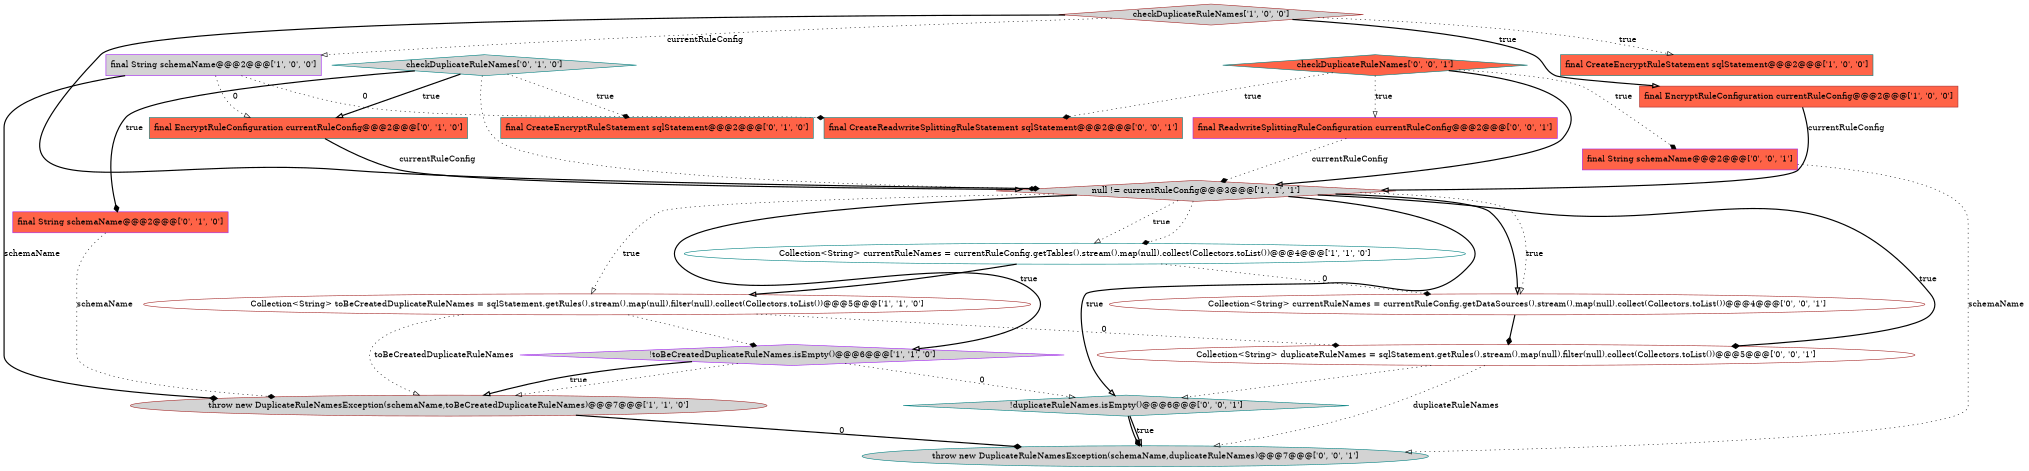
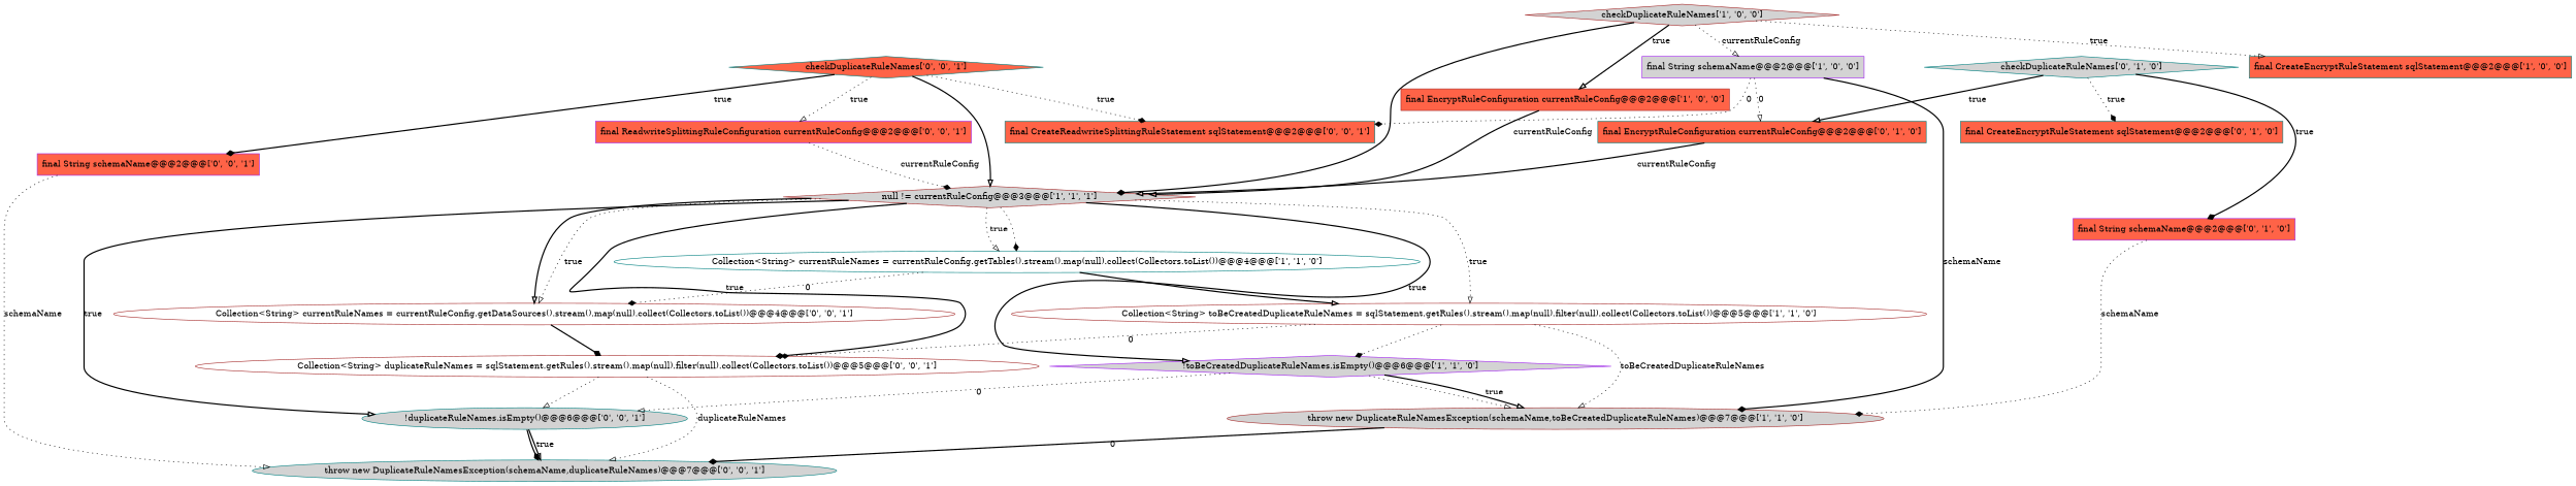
  digraph {
    node [color=teal fillcolor=tomato shape=box style=filled]
    edge [arrowhead=onormal style=dotted]
    n1 [fillcolor=lightgray label="throw new DuplicateRuleNamesException(schemaName,duplicateRuleNames)@@@7@@@['0', '0', '1']" shape=ellipse]
    n2 [label="final CreateEncryptRuleStatement sqlStatement@@@2@@@['1', '0', '0']"]
-   n3 [fillcolor=lightgray label="!duplicateRuleNames.isEmpty()@@@6@@@['0', '0', '1']" shape=diamond]
+   n3 [fillcolor=lightgray label="!duplicateRuleNames.isEmpty()@@@6@@@['0', '0', '1']" shape=ellipse]
    n4 [color=purple label="final ReadwriteSplittingRuleConfiguration currentRuleConfig@@@2@@@['0', '0', '1']"]
    n5 [color=brown fillcolor=lightgray label="null != currentRuleConfig@@@3@@@['1', '1', '1']" shape=diamond]
    n6 [color=brown fillcolor=white label="Collection<String> toBeCreatedDuplicateRuleNames = sqlStatement.getRules().stream().map(null).filter(null).collect(Collectors.toList())@@@5@@@['1', '1', '0']" shape=ellipse]
    n7 [color=purple fillcolor=lightgray label="!toBeCreatedDuplicateRuleNames.isEmpty()@@@6@@@['1', '1', '0']" shape=diamond]
    n8 [color=brown fillcolor=white label="Collection<String> duplicateRuleNames = sqlStatement.getRules().stream().map(null).filter(null).collect(Collectors.toList())@@@5@@@['0', '0', '1']" shape=ellipse]
    n9 [fillcolor=white label="Collection<String> currentRuleNames = currentRuleConfig.getTables().stream().map(null).collect(Collectors.toList())@@@4@@@['1', '1', '0']" shape=ellipse]
    n10 [color=brown fillcolor=white label="Collection<String> currentRuleNames = currentRuleConfig.getDataSources().stream().map(null).collect(Collectors.toList())@@@4@@@['0', '0', '1']" shape=ellipse]
    n11 [color=brown fillcolor=lightgray label="throw new DuplicateRuleNamesException(schemaName,toBeCreatedDuplicateRuleNames)@@@7@@@['1', '1', '0']" shape=ellipse]
    n12 [color=purple label="final String schemaName@@@2@@@['0', '0', '1']"]
    n13 [color=brown fillcolor=lightgray label="checkDuplicateRuleNames['1', '0', '0']" shape=diamond]
    n14 [color=purple fillcolor=lightgray label="final String schemaName@@@2@@@['1', '0', '0']"]
    n15 [color=brown label="final EncryptRuleConfiguration currentRuleConfig@@@2@@@['1', '0', '0']"]
    n16 [label="final CreateReadwriteSplittingRuleStatement sqlStatement@@@2@@@['0', '0', '1']"]
    n17 [label="final EncryptRuleConfiguration currentRuleConfig@@@2@@@['0', '1', '0']"]
    n18 [label="checkDuplicateRuleNames['0', '0', '1']" shape=diamond]
    n19 [fillcolor=lightgray label="checkDuplicateRuleNames['0', '1', '0']" shape=diamond]
    n20 [color=purple label="final String schemaName@@@2@@@['0', '1', '0']"]
    n21 [label="final CreateEncryptRuleStatement sqlStatement@@@2@@@['0', '1', '0']"]
    n3 -> n1 [label=true style=bold]
    n3 -> n1 [arrowhead=diamond style=bold]
    n4 -> n5 [arrowhead=diamond label=currentRuleConfig]
    n5 -> n3 [label=true style=bold]
    n5 -> n6 [label=true]
    n5 -> n7 [label=true style=bold]
    n5 -> n8 [arrowhead=diamond label=true style=bold]
    n5 -> n9 [label=true]
    n5 -> n9 [arrowhead=diamond]
    n5 -> n10 [label=true]
    n5 -> n10 [style=bold]
    n6 -> n7 [arrowhead=diamond]
    n6 -> n8 [arrowhead=diamond label=0]
    n6 -> n11 [label=toBeCreatedDuplicateRuleNames]
    n7 -> n3 [label=0]
    n7 -> n11
    n7 -> n11 [label=true style=bold]
    n8 -> n1 [label=duplicateRuleNames]
    n8 -> n3
    n9 -> n6 [style=bold]
    n9 -> n10 [arrowhead=diamond label=0]
    n10 -> n8 [arrowhead=diamond style=bold]
    n11 -> n1 [arrowhead=diamond label=0 style=bold]
    n12 -> n1 [label=schemaName]
    n13 -> n2 [label=true]
    n13 -> n5 [arrowhead=diamond style=bold]
    n13 -> n14 [label=currentRuleConfig]
    n13 -> n15 [label=true style=bold]
    n14 -> n11 [arrowhead=diamond label=schemaName style=bold]
    n14 -> n16 [arrowhead=diamond label=0]
    n14 -> n17 [label=0]
    n15 -> n5 [label=currentRuleConfig style=bold]
    n17 -> n5 [label=currentRuleConfig style=bold]
    n18 -> n4 [label=true]
    n18 -> n5 [style=bold]
-   n18 -> n12 [arrowhead=diamond label=true]
+   n18 -> n12 [arrowhead=diamond label=true style=bold]
    n18 -> n16 [arrowhead=diamond label=true]
-   n19 -> n5 [arrowhead=diamond]
    n19 -> n17 [label=true style=bold]
    n19 -> n20 [arrowhead=diamond label=true style=bold]
    n19 -> n21 [arrowhead=diamond label=true]
    n20 -> n11 [arrowhead=diamond label=schemaName]
  }
